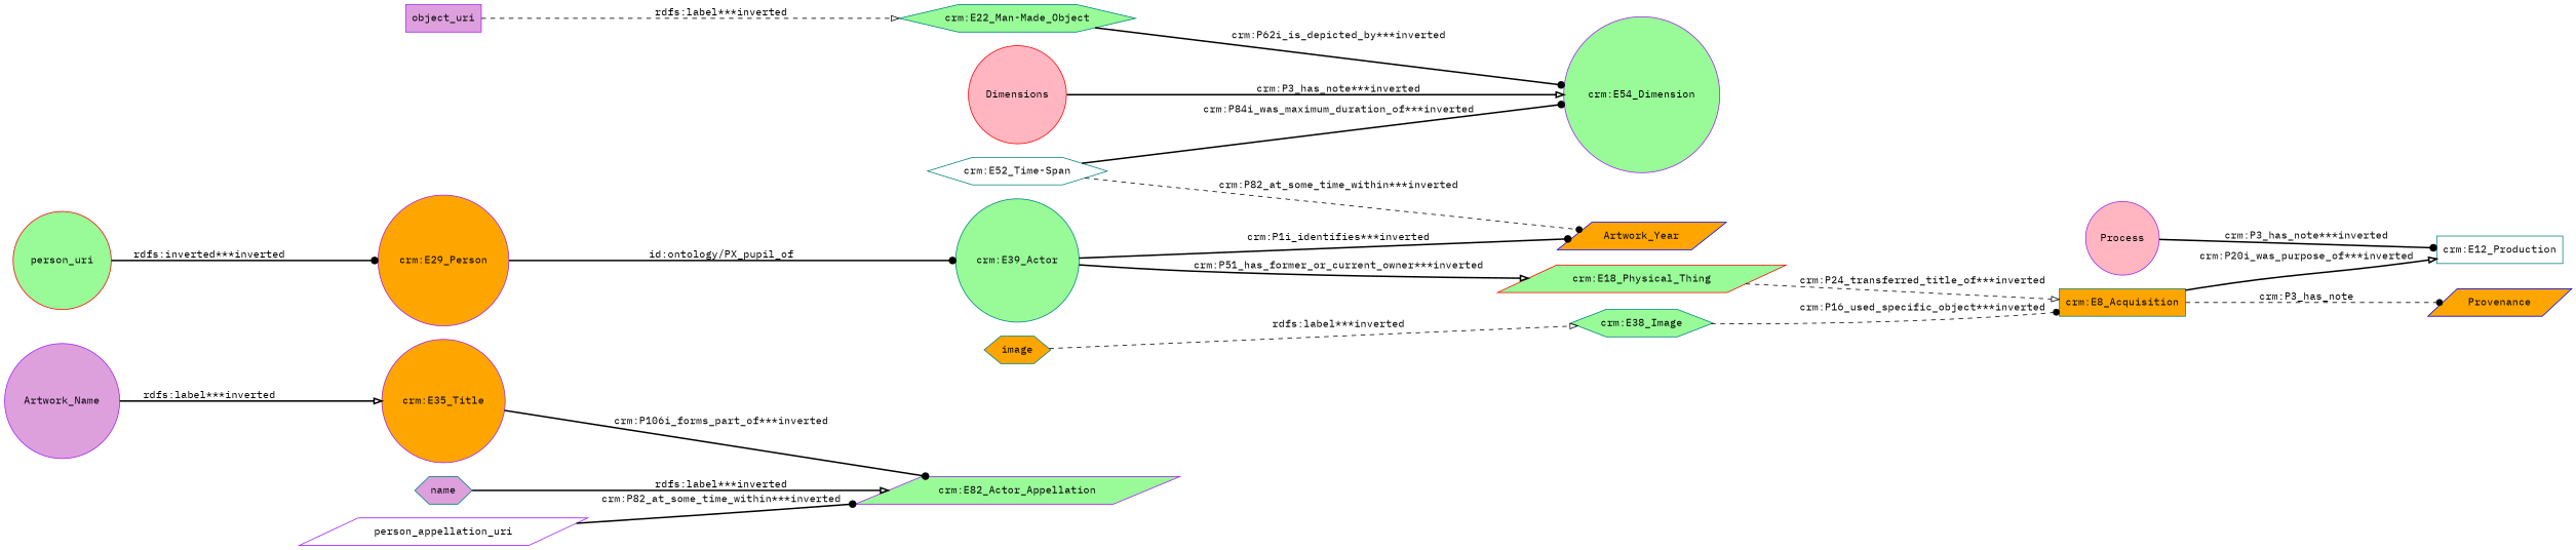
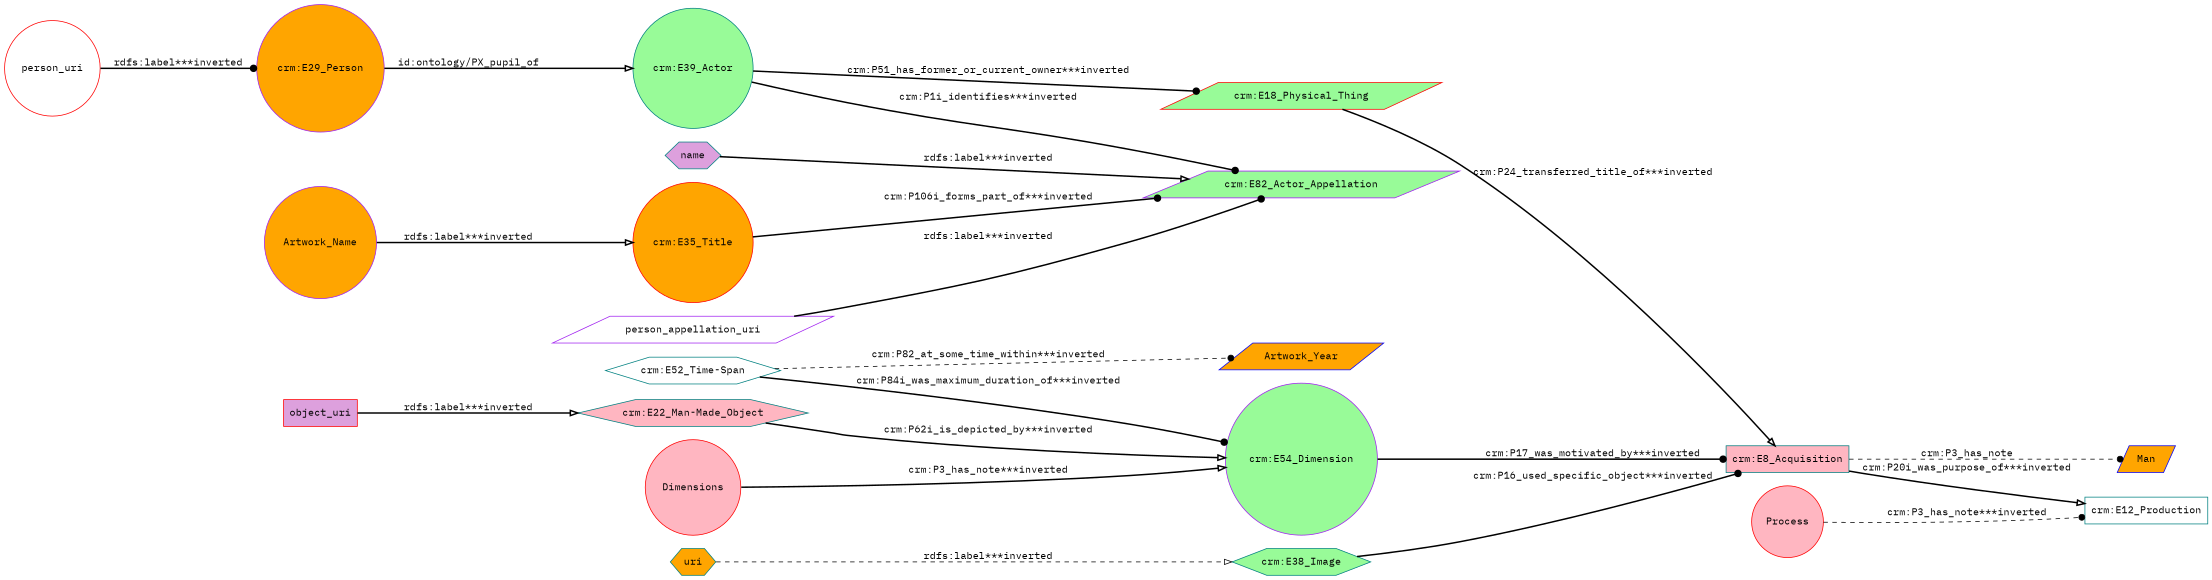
  digraph {
    fontname="IBM Plex Mono"
    rankdir=LR
    node [color=teal fillcolor=palegreen fontname="IBM Plex Mono" shape=circle style=filled type=class_uri]
    edge [arrowhead=dot fontname="IBM Plex Mono" style=bold type=st_property_uri]
-   n1 [color=purple fillcolor=plum label=Artwork_Name type=attribute_name]
-   n2 [color=purple fillcolor=orange label="crm:E35_Title"]
+   n1 [color=purple fillcolor=orange label=Artwork_Name type=attribute_name]
+   n2 [color=red fillcolor=orange label="crm:E35_Title"]
    n3 [color=purple label="crm:E82_Actor_Appellation" shape=parallelogram]
    n4 [color=blue fillcolor=orange label=Artwork_Year shape=parallelogram type=attribute_name]
    n5 [fillcolor=white label="crm:E52_Time-Span" shape=hexagon]
    n6 [color=purple label="crm:E54_Dimension"]
-   n7 [fillcolor=orange label="crm:E8_Acquisition" shape=box]
+   n7 [fillcolor=lightpink label="crm:E8_Acquisition" shape=box]
    n8 [color=red fillcolor=lightpink label=Dimensions type=attribute_name]
    n9 [fillcolor=white label="crm:E12_Production" shape=box]
-   n10 [color=blue fillcolor=orange label=Provenance shape=parallelogram type=attribute_name]
-   n11 [color=purple fillcolor=lightpink label=Process type=attribute_name]
+   n10 [color=blue fillcolor=orange label=Man shape=parallelogram type=attribute_name]
+   n11 [color=red fillcolor=lightpink label=Process type=attribute_name]
    n12 [color=red label="crm:E18_Physical_Thing" shape=parallelogram]
    n13 [color=purple fillcolor=orange label="crm:E29_Person"]
    n14 [label="crm:E39_Actor"]
-   n15 [label="crm:E22_Man-Made_Object" shape=hexagon]
+   n15 [fillcolor=lightpink label="crm:E22_Man-Made_Object" shape=hexagon]
    n16 [label="crm:E38_Image" shape=hexagon]
-   n17 [fillcolor=orange label=image shape=hexagon type=attribute_name]
+   n17 [fillcolor=orange label=uri shape=hexagon type=attribute_name]
    n18 [fillcolor=plum label=name shape=hexagon type=attribute_name]
-   n19 [color=purple fillcolor=plum label=object_uri shape=box type=attribute_name]
+   n19 [color=red fillcolor=plum label=object_uri shape=box type=attribute_name]
    n20 [color=purple fillcolor=white label=person_appellation_uri shape=parallelogram type=attribute_name]
-   n21 [color=red label=person_uri type=attribute_name]
+   n21 [color=red fillcolor=white label=person_uri type=attribute_name]
    n1 -> n2 [arrowhead=onormal label="rdfs:label***inverted"]
    n2 -> n3 [label="crm:P106i_forms_part_of***inverted" type=inherited]
    n5 -> n4 [label="crm:P82_at_some_time_within***inverted" style=dashed]
    n5 -> n6 [label="crm:P84i_was_maximum_duration_of***inverted" type=direct_property_uri]
+   n6 -> n7 [label="crm:P17_was_motivated_by***inverted" type=inherited]
    n7 -> n9 [arrowhead=onormal label="crm:P20i_was_purpose_of***inverted" type=inherited]
    n7 -> n10 [label="crm:P3_has_note" style=dashed]
    n8 -> n6 [arrowhead=onormal label="crm:P3_has_note***inverted"]
-   n11 -> n9 [label="crm:P3_has_note***inverted"]
-   n12 -> n7 [arrowhead=onormal label="crm:P24_transferred_title_of***inverted" style=dashed type=direct_property_uri]
-   n13 -> n14 [label="id:ontology/PX_pupil_of" type=direct_property_uri]
-   n14 -> n4 [label="crm:P1i_identifies***inverted" type=inherited]
-   n14 -> n12 [arrowhead=onormal label="crm:P51_has_former_or_current_owner***inverted" type=direct_property_uri]
-   n15 -> n6 [label="crm:P62i_is_depicted_by***inverted" type=inherited]
-   n16 -> n7 [label="crm:P16_used_specific_object***inverted" style=dashed type=inherited]
+   n11 -> n9 [label="crm:P3_has_note***inverted" style=dashed]
+   n12 -> n7 [arrowhead=onormal label="crm:P24_transferred_title_of***inverted" type=direct_property_uri]
+   n13 -> n14 [arrowhead=onormal label="id:ontology/PX_pupil_of" type=direct_property_uri]
+   n14 -> n3 [label="crm:P1i_identifies***inverted" type=inherited]
+   n14 -> n12 [label="crm:P51_has_former_or_current_owner***inverted" type=direct_property_uri]
+   n15 -> n6 [arrowhead=onormal label="crm:P62i_is_depicted_by***inverted" type=inherited]
+   n16 -> n7 [label="crm:P16_used_specific_object***inverted" type=inherited]
    n17 -> n16 [arrowhead=onormal label="rdfs:label***inverted" style=dashed]
    n18 -> n3 [arrowhead=onormal label="rdfs:label***inverted"]
-   n19 -> n15 [arrowhead=onormal label="rdfs:label***inverted" style=dashed]
-   n20 -> n3 [label="crm:P82_at_some_time_within***inverted"]
-   n21 -> n13 [label="rdfs:inverted***inverted"]
+   n19 -> n15 [arrowhead=onormal label="rdfs:label***inverted"]
+   n20 -> n3 [label="rdfs:label***inverted"]
+   n21 -> n13 [label="rdfs:label***inverted"]
  }
